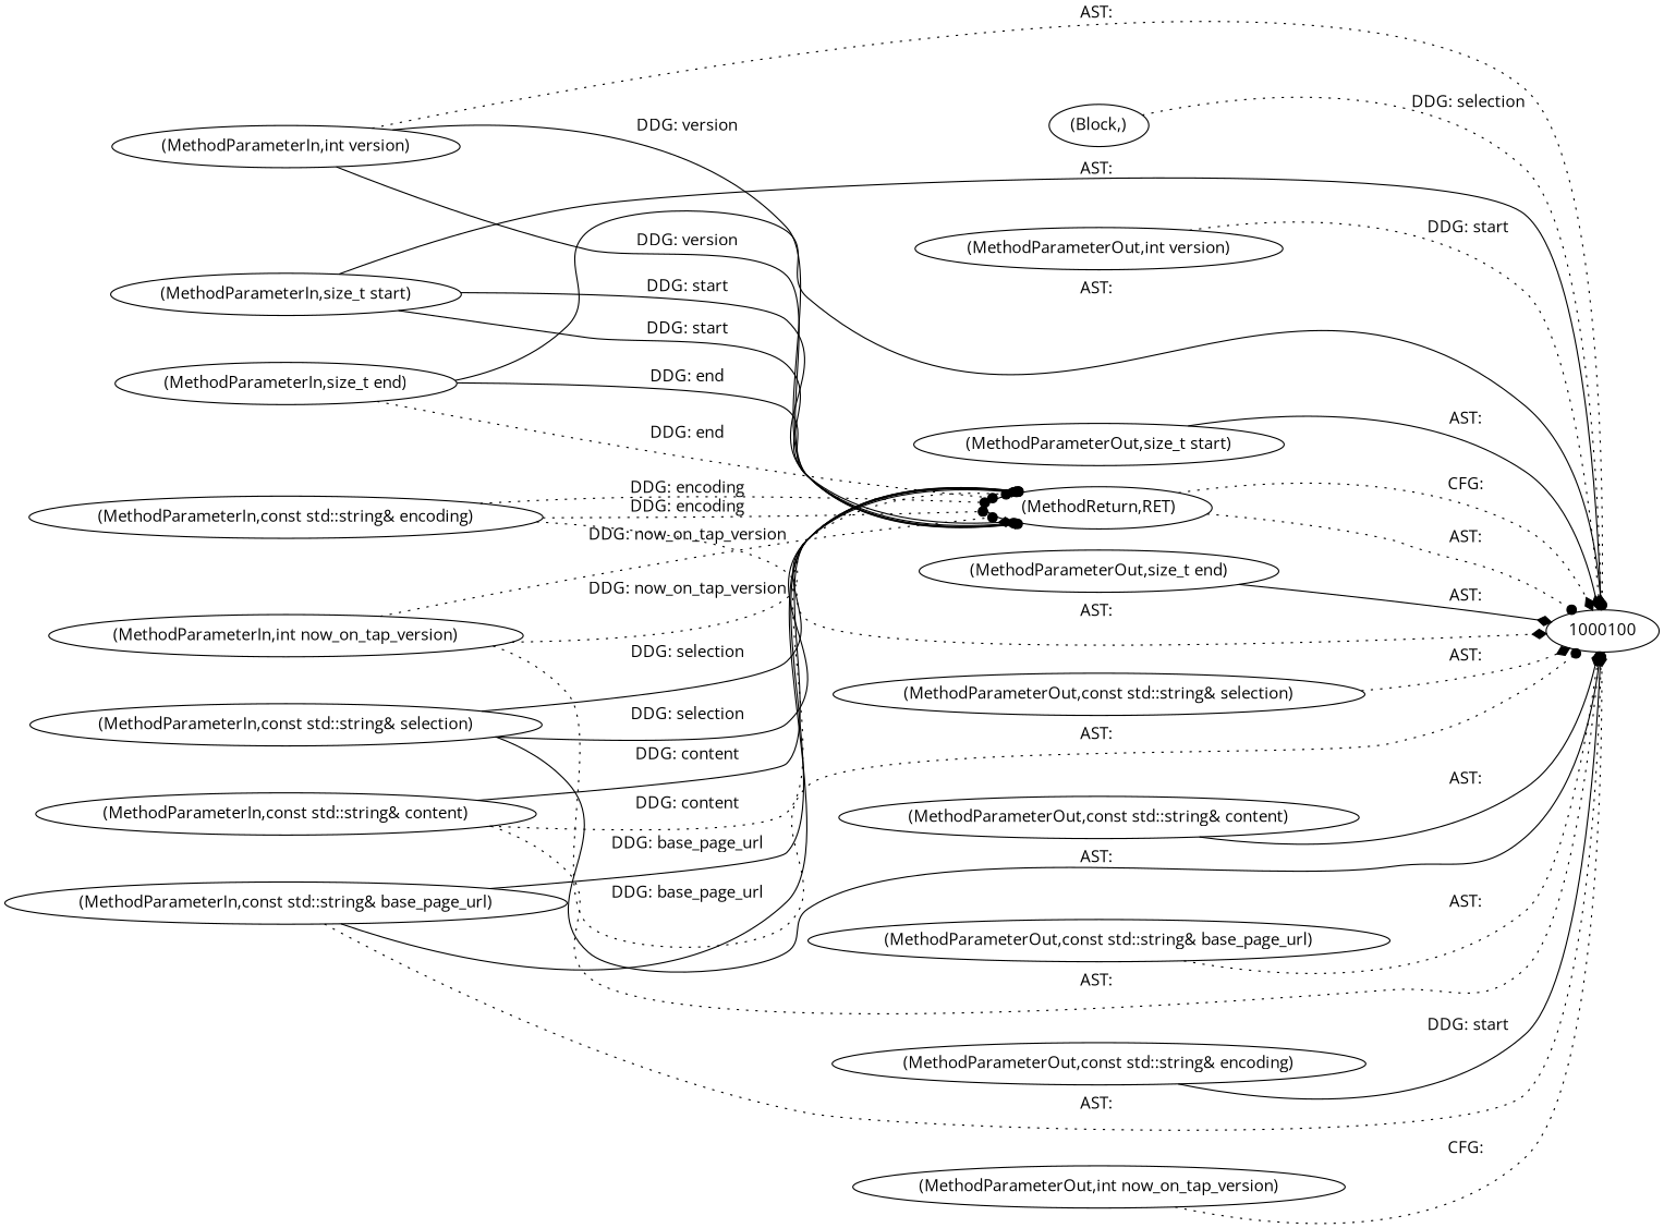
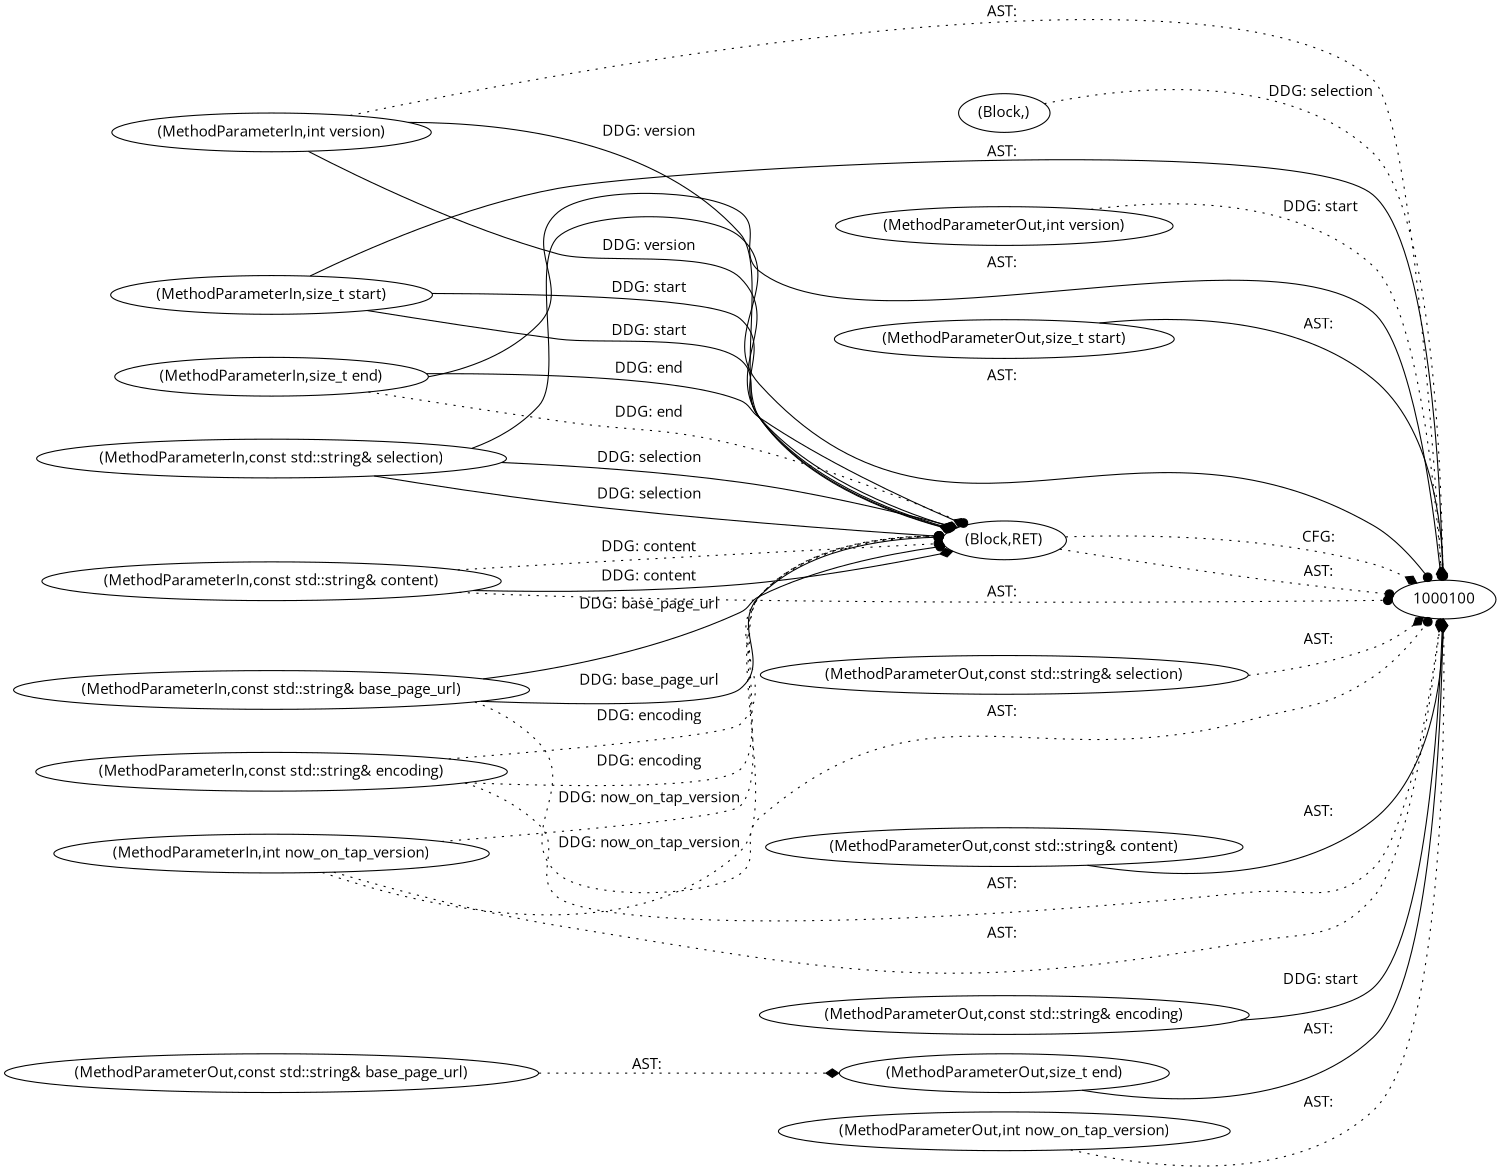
  digraph {
    fontname="Open Sans"
    rankdir=LR
    node [fontname="Open Sans"]
    edge [arrowhead=dot fontname="Open Sans" style=dotted]
-   n1 [label="(MethodReturn,RET)"]
+   n1 [label="(Block,RET)"]
    1000100
    n3 [label="(Block,)"]
    n4 [label="(MethodParameterIn,int version)"]
    n5 [label="(MethodParameterOut,int version)"]
    n6 [label="(MethodParameterIn,size_t start)"]
    n7 [label="(MethodParameterOut,size_t start)"]
    n8 [label="(MethodParameterIn,size_t end)"]
    n9 [label="(MethodParameterOut,size_t end)"]
    n10 [label="(MethodParameterIn,const std::string& selection)"]
    n11 [label="(MethodParameterOut,const std::string& selection)"]
    n12 [label="(MethodParameterIn,const std::string& content)"]
    n13 [label="(MethodParameterOut,const std::string& content)"]
    n14 [label="(MethodParameterIn,const std::string& base_page_url)"]
    n15 [label="(MethodParameterOut,const std::string& base_page_url)"]
    n16 [label="(MethodParameterIn,const std::string& encoding)"]
    n17 [label="(MethodParameterOut,const std::string& encoding)"]
    n18 [label="(MethodParameterIn,int now_on_tap_version)"]
    n19 [label="(MethodParameterOut,int now_on_tap_version)"]
    n1 -> 1000100 [label="AST: "]
    n1 -> 1000100 [arrowhead=diamond label="CFG: "]
    n3 -> 1000100 [arrowhead=diamond label="DDG: selection"]
    n4 -> n1 [label="DDG: version" style=solid]
    n4 -> n1 [arrowhead=diamond label="DDG: version" style=solid]
    n4 -> 1000100 [label="AST: "]
    n5 -> 1000100 [arrowhead=diamond label="DDG: start"]
    n6 -> n1 [label="DDG: start" style=solid]
    n6 -> n1 [label="DDG: start" style=solid]
    n6 -> 1000100 [label="AST: " style=solid]
-   n7 -> 1000100 [arrowhead=diamond label="AST: " style=solid]
+   n7 -> 1000100 [label="AST: " style=solid]
    n8 -> n1 [arrowhead=diamond label="DDG: end" style=solid]
    n8 -> n1 [label="DDG: end"]
    n8 -> 1000100 [arrowhead=diamond label="AST: " style=solid]
    n9 -> 1000100 [arrowhead=diamond label="AST: " style=solid]
    n10 -> n1 [arrowhead=diamond label="DDG: selection" style=solid]
    n10 -> n1 [label="DDG: selection" style=solid]
-   n10 -> 1000100 [arrowhead=diamond label="AST: " style=solid]
+   n10 -> 1000100 [label="AST: " style=solid]
    n11 -> 1000100 [arrowhead=diamond label="AST: "]
    n12 -> n1 [label="DDG: content"]
    n12 -> n1 [arrowhead=diamond label="DDG: content" style=solid]
    n12 -> 1000100 [label="AST: "]
    n13 -> 1000100 [arrowhead=diamond label="AST: " style=solid]
    n14 -> n1 [label="DDG: base_page_url" style=solid]
    n14 -> n1 [label="DDG: base_page_url" style=solid]
    n14 -> 1000100 [label="AST: "]
-   n15 -> 1000100 [arrowhead=diamond label="AST: "]
+   n15 -> n9 [arrowhead=diamond label="AST: "]
    n16 -> n1 [label="DDG: encoding"]
    n16 -> n1 [label="DDG: encoding"]
    n16 -> 1000100 [arrowhead=diamond label="AST: "]
    n17 -> 1000100 [arrowhead=diamond label="DDG: start" style=solid]
    n18 -> n1 [label="DDG: now_on_tap_version"]
    n18 -> n1 [label="DDG: now_on_tap_version"]
    n18 -> 1000100 [label="AST: "]
-   n19 -> 1000100 [arrowhead=diamond label="CFG: "]
+   n19 -> 1000100 [arrowhead=diamond label="AST: "]
  }
